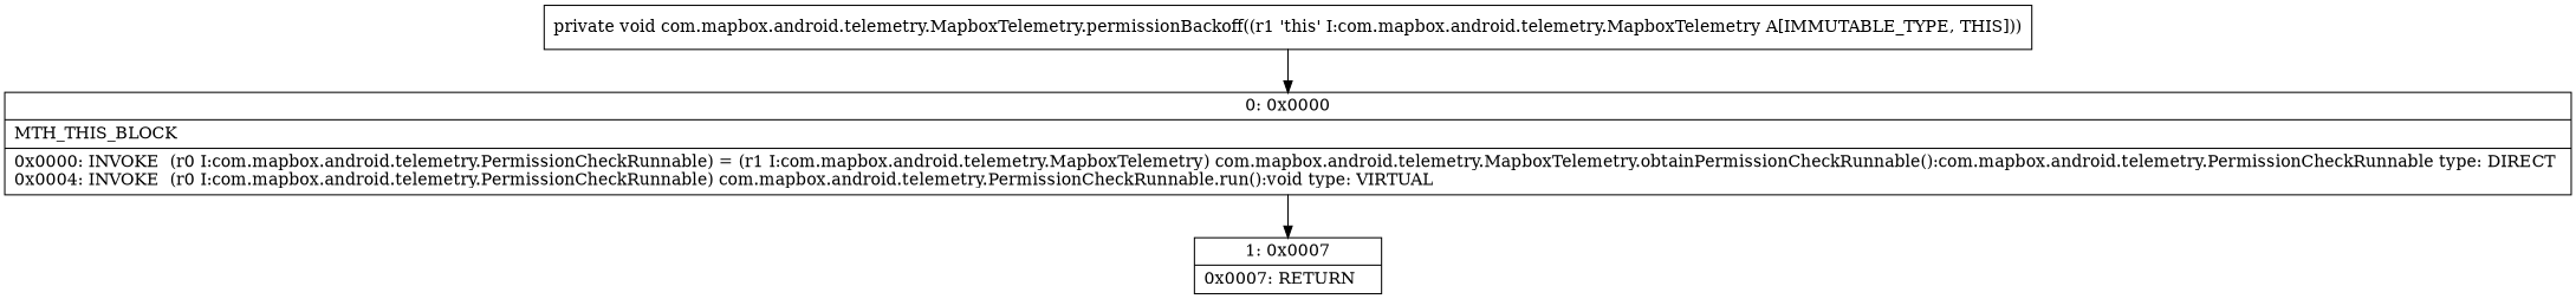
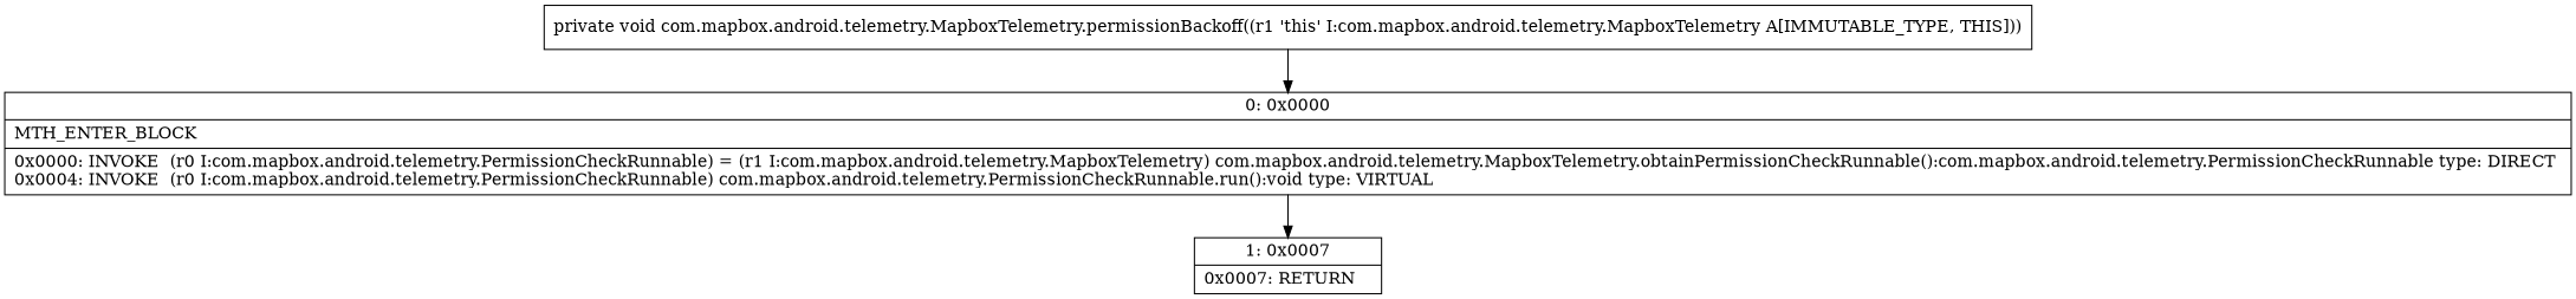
  digraph {
    node [shape=record]
-   n1 [label="{0\:\ 0x0000|MTH_THIS_BLOCK\l|0x0000: INVOKE  (r0 I:com.mapbox.android.telemetry.PermissionCheckRunnable) = (r1 I:com.mapbox.android.telemetry.MapboxTelemetry) com.mapbox.android.telemetry.MapboxTelemetry.obtainPermissionCheckRunnable():com.mapbox.android.telemetry.PermissionCheckRunnable type: DIRECT \l0x0004: INVOKE  (r0 I:com.mapbox.android.telemetry.PermissionCheckRunnable) com.mapbox.android.telemetry.PermissionCheckRunnable.run():void type: VIRTUAL \l}"]
+   n1 [label="{0\:\ 0x0000|MTH_ENTER_BLOCK\l|0x0000: INVOKE  (r0 I:com.mapbox.android.telemetry.PermissionCheckRunnable) = (r1 I:com.mapbox.android.telemetry.MapboxTelemetry) com.mapbox.android.telemetry.MapboxTelemetry.obtainPermissionCheckRunnable():com.mapbox.android.telemetry.PermissionCheckRunnable type: DIRECT \l0x0004: INVOKE  (r0 I:com.mapbox.android.telemetry.PermissionCheckRunnable) com.mapbox.android.telemetry.PermissionCheckRunnable.run():void type: VIRTUAL \l}"]
    n2 [label="{1\:\ 0x0007|0x0007: RETURN   \l}"]
    n3 [label="{private void com.mapbox.android.telemetry.MapboxTelemetry.permissionBackoff((r1 'this' I:com.mapbox.android.telemetry.MapboxTelemetry A[IMMUTABLE_TYPE, THIS])) }"]
    n1 -> n2
    n3 -> n1
  }
